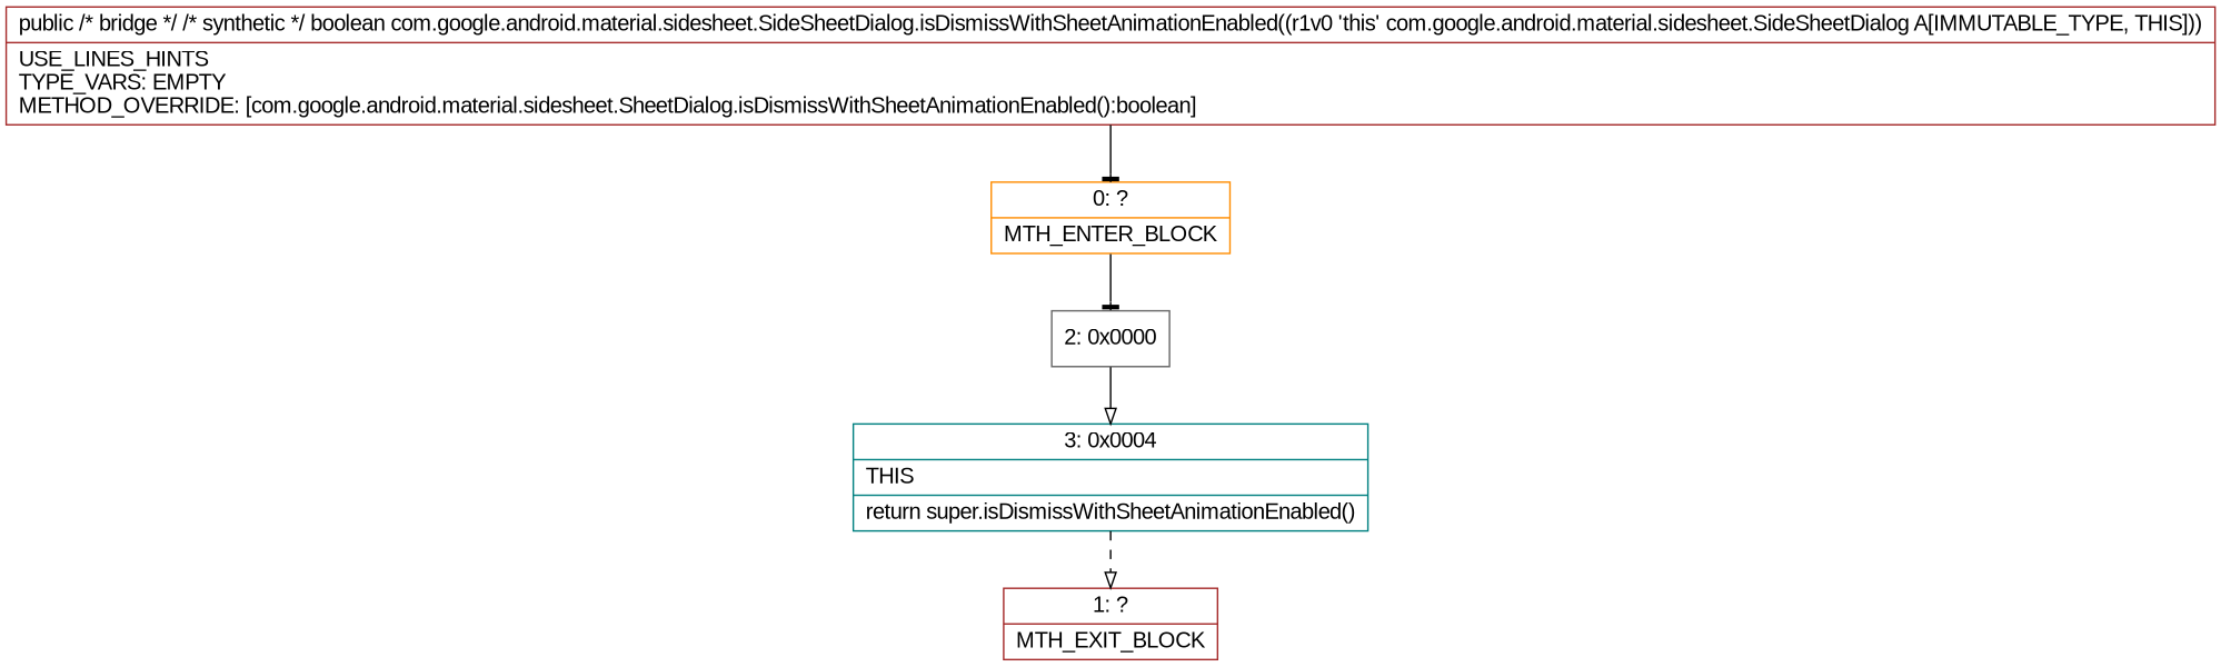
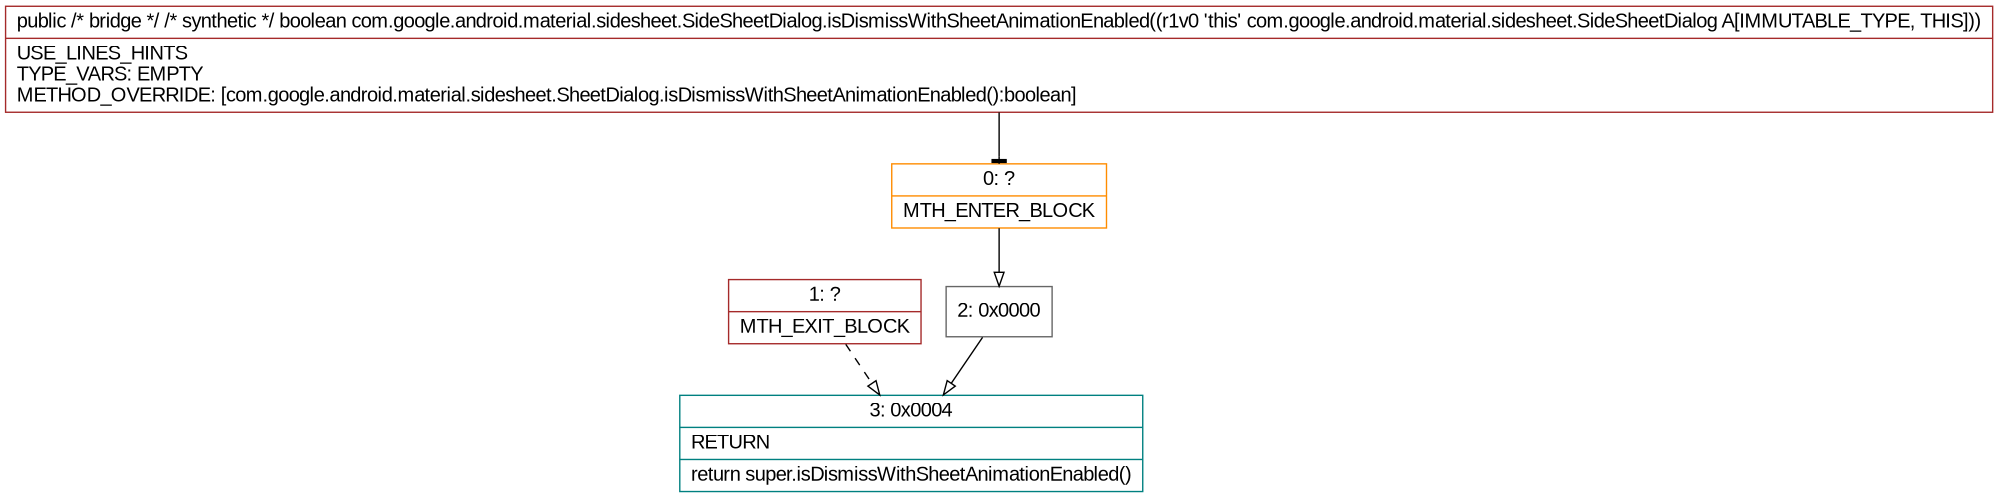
  digraph {
    fontname="Liberation Sans"
    node [color=brown fontname="Liberation Sans" shape=record]
    edge [arrowhead=tee fontname="Liberation Sans" style=solid]
    n1 [color=darkorange label="{0\:\ ?|MTH_ENTER_BLOCK\l}"]
    n2 [color=gray40 label="{2\:\ 0x0000}"]
-   n3 [color=teal label="{3\:\ 0x0004|THIS\l|return super.isDismissWithSheetAnimationEnabled()\l}"]
+   n3 [color=teal label="{3\:\ 0x0004|RETURN\l|return super.isDismissWithSheetAnimationEnabled()\l}"]
    n4 [label="{1\:\ ?|MTH_EXIT_BLOCK\l}"]
    n5 [label="{public \/* bridge *\/ \/* synthetic *\/ boolean com.google.android.material.sidesheet.SideSheetDialog.isDismissWithSheetAnimationEnabled((r1v0 'this' com.google.android.material.sidesheet.SideSheetDialog A[IMMUTABLE_TYPE, THIS]))  | USE_LINES_HINTS\lTYPE_VARS: EMPTY\lMETHOD_OVERRIDE: [com.google.android.material.sidesheet.SheetDialog.isDismissWithSheetAnimationEnabled():boolean]\l}"]
-   n1 -> n2
+   n1 -> n2 [arrowhead=onormal]
    n2 -> n3 [arrowhead=onormal]
-   n3 -> n4 [arrowhead=onormal style=dashed]
+   n4 -> n3 [arrowhead=onormal style=dashed]
    n5 -> n1
  }
